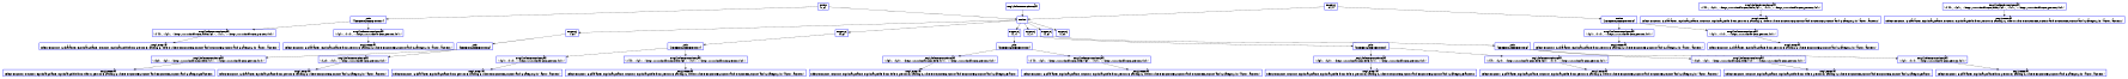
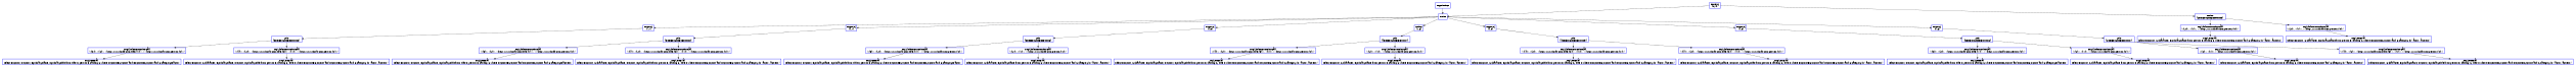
  digraph {
    node [color=blue fontcolor=black shape=rectangle style=bold]
-   n1 [label=LogSkolemFunctionCall]
+   n1 [label=LogDistinct]
    n2 [label=Union]
    n3 [label="LogProj\n[1,7]"]
    n4 [label="LogProj\n[1,7]"]
    n5 [label="LogProj\n[1,5]"]
    n6 [label="Union\n[1,6]"]
    n7 [label="LogProj\n[1,8]"]
    n8 [label="LogProj\n[1,5]"]
    n9 [label="LogProj\n[0,6]"]
    n10 [label="LogProj\n[0,4]"]
    n11 [label="Union\n [2PREDICATE_EQUAL5] "]
    n12 [label="Join\n [3PREDICATE_EQUAL8] "]
    n13 [label="Join\n [3PREDICATE_EQUAL8] "]
    n14 [label="Join\n [3PREDICATE_EQUAL6] "]
    n15 [label="Join\n [4PREDICATE_EQUAL7] "]
+   n16 [label="Join\n [4PREDICATE_EQUAL9] "]
    n17 [label="Join\n [3PREDICATE_EQUAL6] "]
    n18 [label="Join\n [2PREDICATE_EQUAL7] "]
    n19 [label="LogSkolemFunctionCall\n(\"{2}\", \"{1}\", \"<http://www.imdb.com/person/{0}\")"]
    n20 [label="LogSkolemFunctionCall\n(\"{2}\", \"{1}\", \"<http://www.imdb.com/person/{0}\")"]
    n21 [label="LogSQLEval \nselect P.nconst, C.character, P.primaryName from person P, casting C where P.nconst=C.nconst and C.category in ('actor','actress')"]
    n22 [label="LogSQLEval \nselect P.nconst, C.character, P.primaryName from person P, casting C where P.nconst=C.nconst and C.category in ('actor','actress')"]
    n23 [label="LogSkolemFunctionCall\n(\"{3}\", \"{2}\", <http://www.imdb.com/title/{1}>, \"<http://www.imdb.com/person/{0}\")"]
    n24 [label="LogSkolemFunctionCall\n(\"{4}\", \"{2}\", <http://www.imdb.com/title/{3}>, \"{1}\", \"<http://www.imdb.com/person/{0}\")"]
    n25 [label="LogSQLEval \nselect P.nconst, T.tconst, P.primaryName, T.primaryTitle from title T, person P, casting C where T.tconst=C.tconst and P.nconst=C.nconst and C.category='actor'"]
    n26 [label="LogSQLEval \nselect P.nconst, C.character, P.primaryName, T.tconst, T.primaryTitle from person P, casting C, title T where P.nconst=C.nconst and T.tconst=C.tconst and C.category in ('actor','actress')"]
    n27 [label="LogSkolemFunctionCall\n(\"{3}\", \"{2}\", <http://www.imdb.com/title/{1}>, \"<http://www.imdb.com/person/{0}\")"]
    n28 [label="LogSkolemFunctionCall\n(\"{4}\", \"{2}\", <http://www.imdb.com/title/{3}>, \"{1}\", \"<http://www.imdb.com/person/{0}\")"]
    n29 [label="LogSQLEval \nselect P.nconst, T.tconst, P.primaryName, T.primaryTitle from title T, person P, casting C where T.tconst=C.tconst and P.nconst=C.nconst and C.category='actress'"]
    n30 [label="LogSQLEval \nselect P.nconst, C.character, P.primaryName, T.tconst, T.primaryTitle from person P, casting C, title T where P.nconst=C.nconst and T.tconst=C.tconst and C.category in ('actor','actress')"]
    n31 [label="LogSkolemFunctionCall\n(\"{3}\", \"{2}\", <http://www.imdb.com/title/{1}>, \"<http://www.imdb.com/person/{0}\")"]
    n32 [label="LogSkolemFunctionCall\n(\"{2}\", \"{1}\", \"<http://www.imdb.com/person/{0}\")"]
    n33 [label="LogSQLEval \nselect P.nconst, T.tconst, P.primaryName, T.primaryTitle from title T, person P, casting C where T.tconst=C.tconst and P.nconst=C.nconst and C.category='actor'"]
    n34 [label="LogSQLEval \nselect P.nconst, C.character, P.primaryName from person P, casting C where P.nconst=C.nconst and C.category in ('actor','actress')"]
    n35 [label="LogSkolemFunctionCall\n(\"{4}\", \"{2}\", <http://www.imdb.com/title/{3}>, \"{1}\", \"<http://www.imdb.com/person/{0}\")"]
    n36 [label="LogSkolemFunctionCall\n(\"{2}\", \"{1}\", \"<http://www.imdb.com/person/{0}\")"]
    n37 [label="LogSQLEval \nselect P.nconst, C.character, P.primaryName, T.tconst, T.primaryTitle from person P, casting C, title T where P.nconst=C.nconst and T.tconst=C.tconst and C.category in ('actor','actress')"]
    n38 [label="LogSQLEval \nselect P.nconst, C.character, P.primaryName from person P, casting C where P.nconst=C.nconst and C.category in ('actor','actress')"]
    n39 [label="LogSkolemFunctionCall\n(\"{4}\", \"{2}\", <http://www.imdb.com/title/{3}>, \"{1}\", \"<http://www.imdb.com/person/{0}\")"]
    n40 [label="LogSkolemFunctionCall\n(\"{4}\", \"{2}\", <http://www.imdb.com/title/{3}>, \"{1}\", \"<http://www.imdb.com/person/{0}\")"]
    n41 [label="LogSQLEval \nselect P.nconst, C.character, P.primaryName, T.tconst, T.primaryTitle from person P, casting C, title T where P.nconst=C.nconst and T.tconst=C.tconst and C.category in ('actor','actress')"]
    n42 [label="LogSQLEval \nselect P.nconst, C.character, P.primaryName, T.tconst, T.primaryTitle from person P, casting C, title T where P.nconst=C.nconst and T.tconst=C.tconst and C.category in ('actor','actress')"]
    n43 [label="LogSkolemFunctionCall\n(\"{3}\", \"{2}\", <http://www.imdb.com/title/{1}>, \"<http://www.imdb.com/person/{0}\")"]
    n44 [label="LogSkolemFunctionCall\n(\"{2}\", \"{1}\", \"<http://www.imdb.com/person/{0}\")"]
    n45 [label="LogSQLEval \nselect P.nconst, T.tconst, P.primaryName, T.primaryTitle from title T, person P, casting C where T.tconst=C.tconst and P.nconst=C.nconst and C.category='actress'"]
    n46 [label="LogSQLEval \nselect P.nconst, C.character, P.primaryName from person P, casting C where P.nconst=C.nconst and C.category in ('actor','actress')"]
    n47 [label="LogSkolemFunctionCall\n(\"{2}\", \"{1}\", \"<http://www.imdb.com/person/{0}\")"]
    n48 [label="LogSkolemFunctionCall\n(\"{4}\", \"{2}\", <http://www.imdb.com/title/{3}>, \"{1}\", \"<http://www.imdb.com/person/{0}\")"]
    n49 [label="LogSQLEval \nselect P.nconst, C.character, P.primaryName from person P, casting C where P.nconst=C.nconst and C.category in ('actor','actress')"]
    n50 [label="LogSQLEval \nselect P.nconst, C.character, P.primaryName, T.tconst, T.primaryTitle from person P, casting C, title T where P.nconst=C.nconst and T.tconst=C.tconst and C.category in ('actor','actress')"]
    n1 -> n2
    n2 -> n3
    n2 -> n4
    n2 -> n5
-   n6 -> n2
+   n2 -> n6
    n2 -> n7
    n2 -> n8
    n2 -> n9
    n3 -> n12
    n4 -> n13
    n5 -> n14
    n6 -> n15
+   n7 -> n16
    n8 -> n17
    n9 -> n18
    n10 -> n2
    n10 -> n11
    n11 -> n19
    n11 -> n20
    n12 -> n23
    n12 -> n24
    n13 -> n27
    n13 -> n28
    n14 -> n31
    n14 -> n32
    n15 -> n35
    n15 -> n36
+   n16 -> n39
+   n16 -> n40
    n17 -> n43
    n17 -> n44
    n18 -> n47
    n18 -> n48
    n19 -> n21
    n20 -> n22
    n23 -> n25
    n24 -> n26
    n27 -> n29
    n28 -> n30
    n31 -> n33
    n32 -> n34
    n35 -> n37
    n36 -> n38
    n39 -> n41
    n40 -> n42
    n43 -> n45
    n44 -> n46
    n47 -> n49
    n48 -> n50
  }
